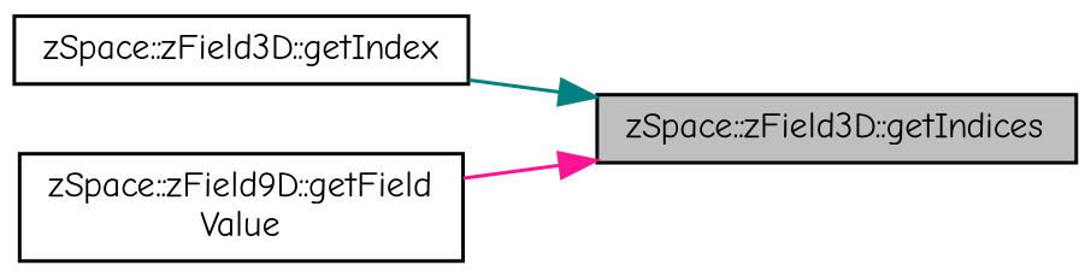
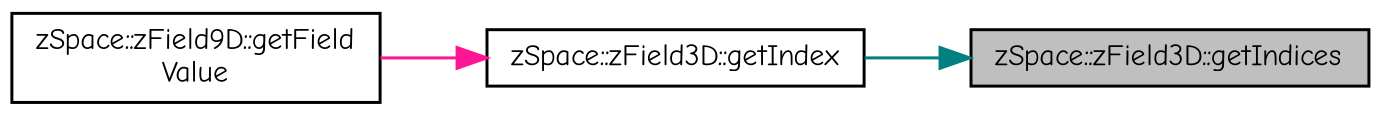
  digraph {
    fontname="Comic Neue"
    rankdir=RL
    node [color=black fillcolor=white fontname="Comic Neue" fontsize=10 shape=record style=filled]
    edge [dir=back fontname="Comic Neue" fontsize=10 labelfontname=Helvetica labelfontsize=10 style=solid]
    n1 [fillcolor=grey75 fontcolor=black height=0.2 label="zSpace::zField3D::getIndices" width=0.4]
    n2 [height=0.2 label="zSpace::zField3D::getIndex" width=0.4]
    n3 [height=0.2 label="zSpace::zField9D::getField\lValue" width=0.4]
    n1 -> n2 [color=teal]
-   n1 -> n3 [color=deeppink]
+   n2 -> n3 [color=deeppink]
  }
